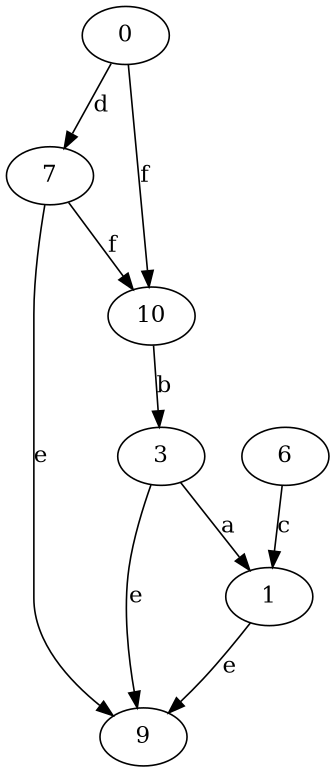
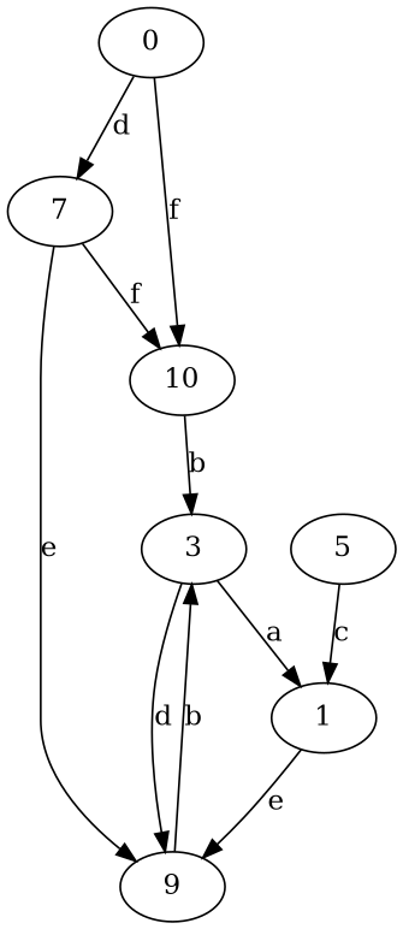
  strict digraph {
    0
    7
    10
    9
    1
-   5 [label=6]
+   5
    3
    0 -> 7 [label=d]
    0 -> 10 [label=f]
    7 -> 10 [label=f]
    7 -> 9 [label=e]
    10 -> 3 [label=b]
+   9 -> 3 [label=b]
    1 -> 9 [label=e]
    5 -> 1 [label=c]
-   3 -> 9 [label=e]
+   3 -> 9 [label=d]
    3 -> 1 [label=a]
  }
